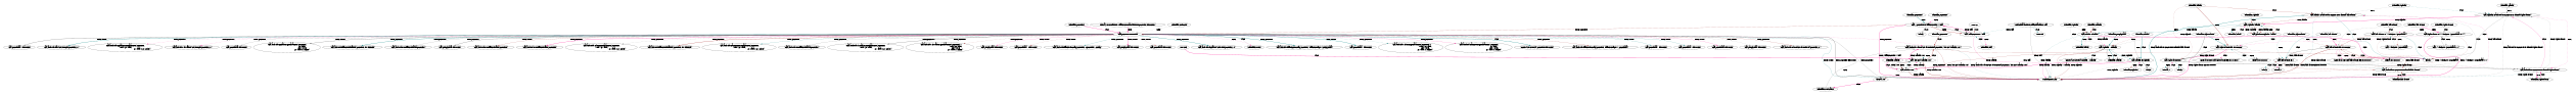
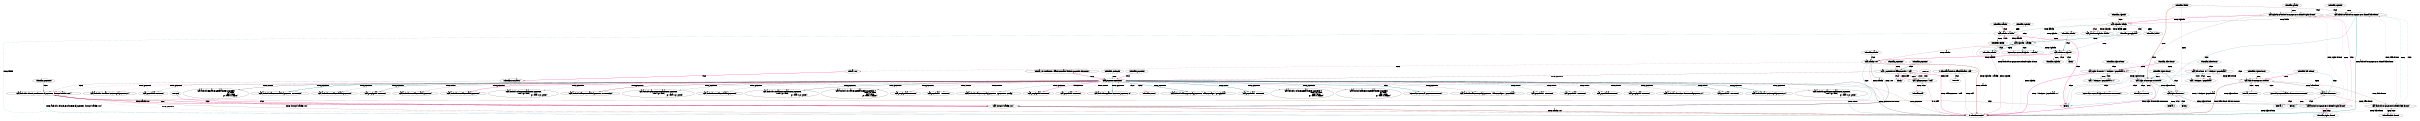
  digraph {
    edge [color=brown style=dashed]
    n1 [label="(Call,android::VolumeSetVolumeLevel(pContext, (int16_t)(maxdB*100)))"]
    n2 [label="(Call,(int16_t)(maxdB*100))"]
    n3 [label="(Block,)"]
    n4 [label="(MethodReturn,int)"]
    n5 [label="(Call,maxdB*100)"]
    n6 [label="(Call,pContext == NULL)"]
    n7 [label="(Call,android::VirtualizerSetStrength(pContext, 0))"]
    n8 [label="(Call,pCmdData == NULL)"]
    n9 [label="(Call,android::Equalizer_getParameter(pContext,\n                                                             p->data,\n                                                             &p->vsize,\n                                                             p->data + voffset))"]
    n10 [label="(Call,android::Effect_setEnabled(pContext, LVM_TRUE))"]
    n11 [label="(Call,android::LvmEffect_disable(pContext))"]
    n12 [label="(Call,pReplyData == NULL)"]
    n13 [label="(Call,android::LvmEffect_enable(pContext))"]
    n14 [label="(Call,android::LvmEffect_enable(pContext))"]
    n15 [label="(Call,android::Volume_setParameter(pContext,\n (void *)p->data,\n                                                                 p->data + p->psize))"]
    n16 [label="(Call,android::Effect_setEnabled(pContext, LVM_FALSE))"]
    n17 [label="(Call,android::BassBoost_setParameter(pContext,\n (void *)p->data,\n                                                                    p->data + p->psize))"]
    n18 [label="(Call,android::LvmEffect_disable(pContext))"]
    n19 [label="(Call,android::Virtualizer_setParameter(pContext,\n (void *)p->data,\n                                                                       p->data + p->psize))"]
    n20 [label="(Call,android::Virtualizer_getParameter(pContext,\n                                                               (void *)p->data,\n                                                               &p->vsize,\n                                                               p->data + voffset))"]
    n21 [label="(Call,pReplyData == NULL)"]
    n22 [label="(Call,pCmdData    == NULL)"]
    n23 [label="(Call,android::Effect_setConfig(pContext, &pContext->config))"]
    n24 [label="(Call,pReplyData == NULL)"]
    n25 [label="(Call,pCmdData == NULL)"]
    n26 [label="(Call,android::EqualizerSetPreset(pContext, 0))"]
    n27 [label="(Identifier,NULL)"]
    n28 [label="(Call,android::Effect_getConfig(pContext, (effect_config_t *)pReplyData))"]
    n29 [label="(Call,pCmdData   == NULL)"]
    n30 [label="(Call,android::Volume_getParameter(pContext,\n                                                          (void *)p->data,\n                                                          &p->vsize,\n                                                          p->data + voffset))"]
    n31 [label="(Call,android::BassBoost_getParameter(pContext,\n                                                             p->data,\n                                                             &p->vsize,\n                                                             p->data + voffset))"]
    n32 [label="(ControlStructure,if (pContext == NULL))"]
    n33 [label="(Call,android::Effect_setConfig(pContext, (effect_config_t *) pCmdData))"]
    n34 [label="(Call,pCmdData   == NULL)"]
    n35 [label="(Call,pCmdData   == NULL)"]
    n36 [label="(Call,pCmdData == NULL)"]
    n37 [label="(Call,pReplyData == NULL)"]
    n38 [label="(Call,android::VolumeSetVolumeLevel(pContext, 0))"]
    n39 [label="(Call,pCmdData   == NULL)"]
    n40 [label="(Call,android::BassSetStrength(pContext, 0))"]
    n41 [label="(Call,android::Equalizer_setParameter(pContext,\n (void *)p->data,\n                                                                     p->data + p->psize))"]
    n42 [label="(Call,* pContext = (EffectContext *) self)"]
    n43 [label="(Call,(EffectContext *) self)"]
    n44 [label="(Block,)"]
    n45 [label="(Identifier,self)"]
    n46 [label="(MethodParameterIn,effect_handle_t  self)"]
    1000109
    n48 [label="(Literal,100)"]
    n49 [label="(Identifier,LvmStatus)"]
    n50 [label="(Call,rightdB > maxdB)"]
    n51 [label="(Call,maxdB = rightdB)"]
    n52 [label="(ControlStructure,if(rightdB > maxdB))"]
    n53 [label="(Identifier,maxdB)"]
    n54 [label="(Identifier,rightdB)"]
    n55 [label="(Block,)"]
    n56 [label="(Call,rightdB - leftdB)"]
    n57 [label="(Call,maxdB = leftdB)"]
    n58 [label="(Call,pandB = rightdB - leftdB)"]
    n59 [label="(Identifier,leftdB)"]
    n60 [label="(Identifier,leftdB)"]
    n61 [label="(Call,rightdB = android::LVC_Convert_VolToDb(rightVolume))"]
    n62 [label="(Call,android::LVC_Convert_VolToDb(rightVolume))"]
    n63 [label="(Identifier,rightVolume)"]
    n64 [label="(Call,rightVolume == 0x1000000)"]
    n65 [label="(Call,rightVolume -= 1)"]
    n66 [label="(ControlStructure,if(rightVolume == 0x1010000))"]
    n67 [label="(Literal,0x1000000)"]
    n68 [label="(Literal,1)"]
    n69 [label="(Block,)"]
    n70 [label="(Call,rightVolume = ((*((uint32_t *)pCmdData + 1))))"]
    n71 [label="(Call,*((uint32_t *)pCmdData + 1))"]
    n72 [label="(Call,leftdB  = android::LVC_Convert_VolToDb(leftVolume))"]
    n73 [label="(Call,android::LVC_Convert_VolToDb(leftVolume))"]
    n74 [label="(Identifier,leftVolume)"]
    n75 [label="(Call,leftVolume == 0x1000000)"]
    n76 [label="(Call,leftVolume -= 1)"]
    n77 [label="(ControlStructure,if(leftVolume == 0x1000000))"]
    n78 [label="(Literal,0x1000000)"]
    n79 [label="(Block,)"]
    n80 [label="(Literal,1)"]
    n81 [label="(Call,leftVolume  = ((*(uint32_t *)pCmdData)))"]
    n82 [label="(Call,*(uint32_t *)pCmdData)"]
    n83 [label="(Identifier,leftVolume)"]
    n84 [label="(Identifier,pContext)"]
    n85 [label="(Identifier,leftVolume)"]
    n86 [label="(Identifier,leftdB)"]
    n87 [label="(Identifier,pContext)"]
    n88 [label="(Identifier,leftVolume)"]
    n89 [label="(Identifier,rightdB)"]
    n90 [label="(Identifier,rightdB)"]
    n91 [label="(Identifier,maxdB)"]
    n92 [label="(Identifier,rightVolume)"]
    n93 [label="(Identifier,pReplyData)"]
    n94 [label="(Identifier,rightVolume)"]
    n95 [label="(Identifier,rightVolume)"]
    n96 [label="(Identifier,maxdB)"]
    n97 [label="(Identifier,pandB)"]
    n98 [label="(Identifier,pContext)"]
    n99 [label="(Identifier,maxdB)"]
    n100 [label="(Literal,\"\tLVM_ERROR : Effect_command ERROR pContext == NULL\")"]
    n101 [label="(Identifier,pContext)"]
    n102 [label="(Identifier,rightdB)"]
    n103 [label="(Identifier,cmdCode)"]
    1000121
    1001203
    n1 -> n2 [color=teal label="CFG: "]
    n1 -> n3 [label="AST: " style=solid]
    n1 -> n4 [label="DDG: (int16_t)(maxdB*100)" style=solid]
    n1 -> n4 [color=teal label="DDG: android::VolumeSetVolumeLevel(pContext, (int16_t)(maxdB*100))"]
    n1 -> n4 [color=gray40 label="DDG: pContext"]
    n2 -> n1 [label="AST: " style=bold]
    n2 -> n1 [color=deeppink label="DDG: maxdB*100" style=bold]
    n2 -> n4 [label="DDG: maxdB*100" style=bold]
-   n2 -> n5 [label="CFG: " style=solid]
    n5 -> n2 [color=teal label="AST: " style=solid]
    n5 -> n2 [color=deeppink label="DDG: maxdB" style=solid]
    n5 -> n2 [color=gray40 label="DDG: 100" style=bold]
    n5 -> n4 [label="DDG: maxdB" style=bold]
    n5 -> n48 [label="CFG: "]
    n6 -> n1 [color=deeppink label="DDG: pContext"]
    n6 -> n4 [color=teal label="DDG: NULL" style=solid]
    n6 -> n4 [color=gray40 label="DDG: pContext == NULL" style=bold]
    n6 -> n4 [color=gray40 label="DDG: pContext" style=solid]
    n6 -> n7 [color=deeppink label="DDG: pContext"]
    n6 -> n8 [color=gray40 label="DDG: NULL" style=solid]
    n6 -> n9 [color=gray40 label="DDG: pContext" style=bold]
    n6 -> n10 [color=teal label="DDG: pContext" style=bold]
    n6 -> n11 [color=gray40 label="DDG: pContext" style=solid]
    n6 -> n12 [color=gray40 label="DDG: NULL" style=bold]
    n6 -> n13 [label="DDG: pContext" style=solid]
    n6 -> n14 [color=deeppink label="DDG: pContext" style=bold]
    n6 -> n15 [color=gray40 label="DDG: pContext"]
    n6 -> n16 [label="DDG: pContext" style=bold]
    n6 -> n17 [color=teal label="DDG: pContext" style=solid]
    n6 -> n18 [color=gray40 label="DDG: pContext" style=solid]
    n6 -> n19 [color=gray40 label="DDG: pContext" style=bold]
    n6 -> n20 [label="DDG: pContext"]
    n6 -> n21 [color=deeppink label="DDG: NULL" style=solid]
    n6 -> n22 [label="DDG: NULL"]
    n6 -> n23 [color=teal label="DDG: pContext" style=solid]
    n6 -> n24 [color=deeppink label="DDG: NULL" style=bold]
    n6 -> n25 [label="DDG: NULL"]
    n6 -> n26 [color=teal label="DDG: pContext" style=bold]
    n6 -> n27 [color=deeppink label="CFG: "]
    n6 -> n28 [color=teal label="DDG: pContext" style=bold]
    n6 -> n29 [color=teal label="DDG: NULL" style=bold]
    n6 -> n30 [color=teal label="DDG: pContext"]
    n6 -> n31 [color=deeppink label="DDG: pContext" style=solid]
    n6 -> n32 [color=teal label="AST: " style=bold]
    n6 -> n33 [label="DDG: pContext" style=solid]
    n6 -> n34 [color=teal label="DDG: NULL" style=solid]
    n6 -> n35 [color=teal label="DDG: NULL" style=solid]
    n6 -> n36 [color=deeppink label="DDG: NULL" style=solid]
    n6 -> n37 [color=gray40 label="DDG: NULL"]
    n6 -> n38 [label="DDG: pContext" style=solid]
    n6 -> n39 [color=gray40 label="DDG: NULL" style=bold]
    n6 -> n40 [color=teal label="DDG: pContext" style=bold]
    n6 -> n41 [color=deeppink label="DDG: pContext"]
    n27 -> n6 [color=gray40 label="AST: "]
    n42 -> n4 [color=deeppink label="DDG: (EffectContext *) self" style=bold]
    n42 -> n6 [label="DDG: pContext" style=solid]
    n42 -> n43 [label="CFG: " style=bold]
    n42 -> n44 [color=gray40 label="AST: " style=solid]
    n43 -> n4 [color=deeppink label="LVC: self" style=solid]
    n43 -> n42 [color=gray40 label="AST: " style=bold]
    n43 -> n42 [color=deeppink label="DDG: self" style=bold]
    n43 -> n45 [color=deeppink label="CFG: " style=solid]
    n45 -> n43 [color=teal label="AST: "]
    n46 -> n4 [color=gray40 label="DDG: self" style=solid]
    n46 -> n43 [color=teal label="DDG: self"]
    n46 -> 1000109 [color=teal label="AST: " style=solid]
    n48 -> n49 [color=deeppink label="AST: " style=bold]
    n49 -> n1 [color=gray40 label="CFG: " style=solid]
    n50 -> n4 [color=gray40 label="DDG: rightdB > maxdB"]
    n50 -> n4 [label="DDG: rightdB" style=solid]
    n50 -> n5 [label="DDG: maxdB" style=solid]
    n50 -> n51 [color=teal label="DDG: rightdB" style=solid]
    n50 -> n52 [color=teal label="AST: "]
    n50 -> n53 [color=gray40 label="CFG: " style=bold]
    n51 -> n4 [color=gray40 label="DDG: rightdB"]
    n51 -> n5 [color=deeppink label="DDG: maxdB" style=bold]
    n51 -> n54 [label="CFG: " style=solid]
    n51 -> n55 [color=gray40 label="AST: " style=bold]
    n53 -> n50 [color=teal label="AST: " style=bold]
    n54 -> n51 [color=deeppink label="AST: " style=solid]
    n56 -> n50 [color=gray40 label="DDG: rightdB"]
    n56 -> n57 [color=teal label="DDG: leftdB" style=solid]
    n56 -> n58 [label="AST: " style=solid]
    n56 -> n58 [label="DDG: rightdB"]
    n56 -> n58 [label="DDG: leftdB" style=solid]
    n56 -> n59 [color=teal label="CFG: " style=solid]
    n57 -> n3 [color=deeppink label="AST: " style=bold]
    n57 -> n4 [color=teal label="DDG: leftdB"]
    n57 -> n50 [color=deeppink label="DDG: maxdB"]
    n57 -> n60 [color=teal label="CFG: " style=bold]
    n58 -> n56 [color=teal label="CFG: "]
    n59 -> n56 [color=deeppink label="AST: "]
    n60 -> n57 [color=deeppink label="AST: "]
    n61 -> n3 [color=gray40 label="AST: " style=solid]
    n61 -> n4 [color=gray40 label="DDG: android::LVC_Convert_VolToDb(rightVolume)"]
    n61 -> n56 [color=deeppink label="DDG: rightdB" style=bold]
    n61 -> n62 [color=deeppink label="CFG: "]
    n62 -> n4 [color=teal label="DDG: rightVolume"]
    n62 -> n61 [color=deeppink label="AST: " style=solid]
    n62 -> n61 [color=gray40 label="DDG: rightVolume"]
    n62 -> n63 [color=deeppink label="CFG: " style=bold]
    n63 -> n62 [color=deeppink label="AST: " style=bold]
    n64 -> n4 [color=deeppink label="DDG: rightVolume == 0x1000000" style=bold]
    n64 -> n62 [color=gray40 label="DDG: rightVolume"]
    n64 -> n65 [color=gray40 label="DDG: rightVolume" style=bold]
    n64 -> n66 [color=deeppink label="AST: " style=solid]
    n64 -> n67 [color=gray40 label="CFG: " style=solid]
    n65 -> n62 [color=gray40 label="DDG: rightVolume" style=bold]
    n65 -> n68 [color=teal label="CFG: "]
    n65 -> n69 [color=teal label="AST: " style=solid]
    n67 -> n64 [color=teal label="AST: "]
    n68 -> n65 [color=deeppink label="AST: "]
    n70 -> n3 [label="AST: "]
    n70 -> n4 [color=deeppink label="DDG: *((uint32_t *)pCmdData + 1)" style=bold]
    n70 -> n64 [color=deeppink label="DDG: rightVolume"]
    n70 -> n71 [color=gray40 label="CFG: "]
    n71 -> n70 [color=gray40 label="AST: " style=solid]
    n72 -> n3 [color=teal label="AST: " style=solid]
    n72 -> n4 [color=teal label="DDG: android::LVC_Convert_VolToDb(leftVolume)" style=bold]
    n72 -> n56 [label="DDG: leftdB" style=solid]
    n72 -> n73 [color=teal label="CFG: "]
    n73 -> n4 [color=gray40 label="DDG: leftVolume"]
    n73 -> n72 [color=gray40 label="AST: "]
    n73 -> n72 [color=deeppink label="DDG: leftVolume"]
    n73 -> n74 [label="CFG: "]
    n74 -> n73 [label="AST: " style=solid]
    n75 -> n4 [label="DDG: leftVolume == 0x1000000" style=bold]
    n75 -> n73 [label="DDG: leftVolume" style=solid]
    n75 -> n76 [color=gray40 label="DDG: leftVolume" style=bold]
    n75 -> n77 [color=deeppink label="AST: " style=solid]
    n75 -> n78 [color=deeppink label="CFG: " style=solid]
    n76 -> n73 [label="DDG: leftVolume" style=solid]
    n76 -> n79 [color=teal label="AST: "]
    n76 -> n80 [color=deeppink label="CFG: "]
    n78 -> n75 [label="AST: " style=solid]
    n80 -> n76 [label="AST: "]
    n81 -> n3 [color=teal label="AST: " style=solid]
    n81 -> n4 [label="DDG: *(uint32_t *)pCmdData"]
    n81 -> n75 [label="DDG: leftVolume" style=solid]
    n81 -> n82 [label="CFG: "]
    n82 -> n81 [color=teal label="AST: "]
    n83 -> n75 [color=deeppink label="CFG: " style=bold]
    n83 -> n76 [color=teal label="AST: " style=solid]
    n84 -> n6 [color=deeppink label="AST: " style=bold]
    n85 -> n81 [label="AST: "]
    n86 -> n64 [label="CFG: " style=bold]
    n86 -> n65 [label="CFG: "]
    n86 -> n72 [label="AST: " style=solid]
    n87 -> n42 [color=teal label="AST: " style=bold]
    n88 -> n70 [color=deeppink label="CFG: " style=bold]
    n88 -> n75 [color=gray40 label="AST: "]
    n89 -> n61 [color=teal label="AST: "]
    n89 -> n72 [color=gray40 label="CFG: "]
    n90 -> n50 [color=gray40 label="AST: "]
    n90 -> n57 [label="CFG: "]
    n91 -> n50 [label="CFG: "]
    n91 -> n51 [color=teal label="AST: " style=bold]
    n92 -> n64 [color=gray40 label="AST: "]
    n92 -> n75 [label="CFG: "]
    n92 -> n76 [color=teal label="CFG: "]
    n93 -> n50 [color=teal label="CFG: " style=bold]
    n93 -> n51 [color=gray40 label="CFG: " style=solid]
    n94 -> n64 [color=teal label="CFG: " style=bold]
    n94 -> n65 [color=gray40 label="AST: " style=bold]
    n95 -> n70 [color=gray40 label="AST: "]
    n95 -> n81 [color=deeppink label="CFG: "]
    n96 -> n57 [label="AST: " style=bold]
    n97 -> n61 [color=gray40 label="CFG: " style=bold]
    n98 -> n42 [color=deeppink label="CFG: " style=solid]
    n99 -> n5 [color=deeppink label="AST: " style=bold]
    n100 -> n6 [color=deeppink label="CFG: " style=bold]
    n101 -> n1 [label="AST: " style=bold]
    n102 -> n56 [label="AST: " style=solid]
    n103 -> n6 [color=gray40 label="CFG: "]
    1000121 -> n43 [label="AST: "]
    1001203 -> n2 [color=deeppink label="AST: " style=bold]
  }
